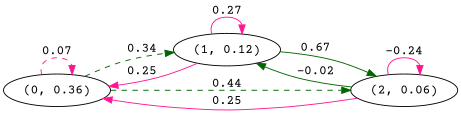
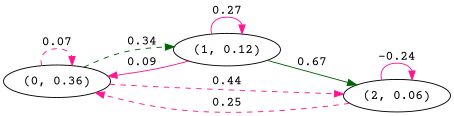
  digraph {
    fontname="Courier Prime"
    rankdir=LR
    node [fontname="Courier Prime"]
    edge [color=deeppink fontname="Courier Prime" style=solid]
    n1 [label="(0, 0.36)"]
    n2 [label="(1, 0.12)"]
    n3 [label="(2, 0.06)"]
    n1 -> n1 [label=0.07 style=dashed]
    n1 -> n2 [color=darkgreen label=0.34 style=dashed]
-   n1 -> n3 [color=darkgreen label=0.44 style=dashed]
-   n2 -> n1 [label=0.25]
+   n1 -> n3 [label=0.44 style=dashed]
+   n2 -> n1 [label=0.09]
    n2 -> n2 [label=0.27]
    n2 -> n3 [color=darkgreen label=0.67]
-   n3 -> n1 [label=0.25]
-   n3 -> n2 [color=darkgreen label=-0.02]
+   n3 -> n1 [label=0.25 style=dashed]
    n3 -> n3 [label=-0.24]
  }
